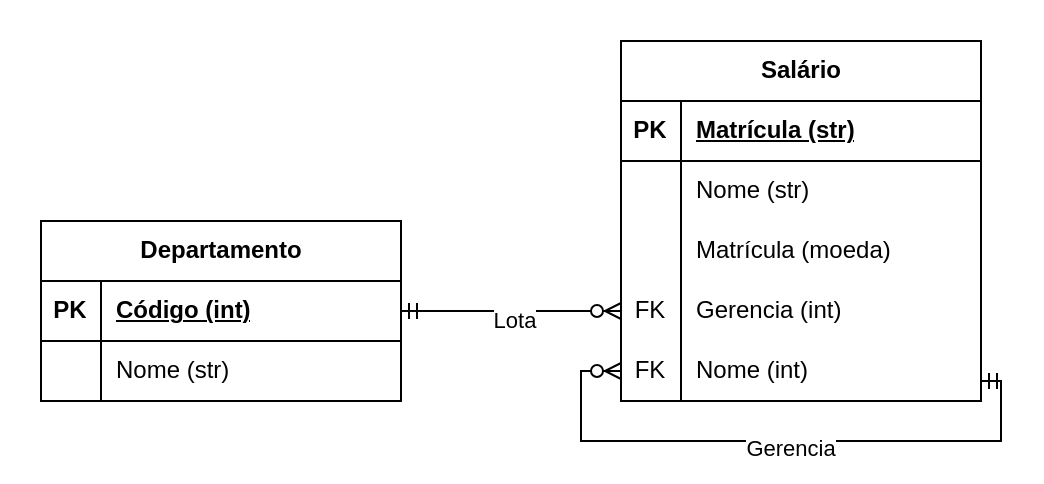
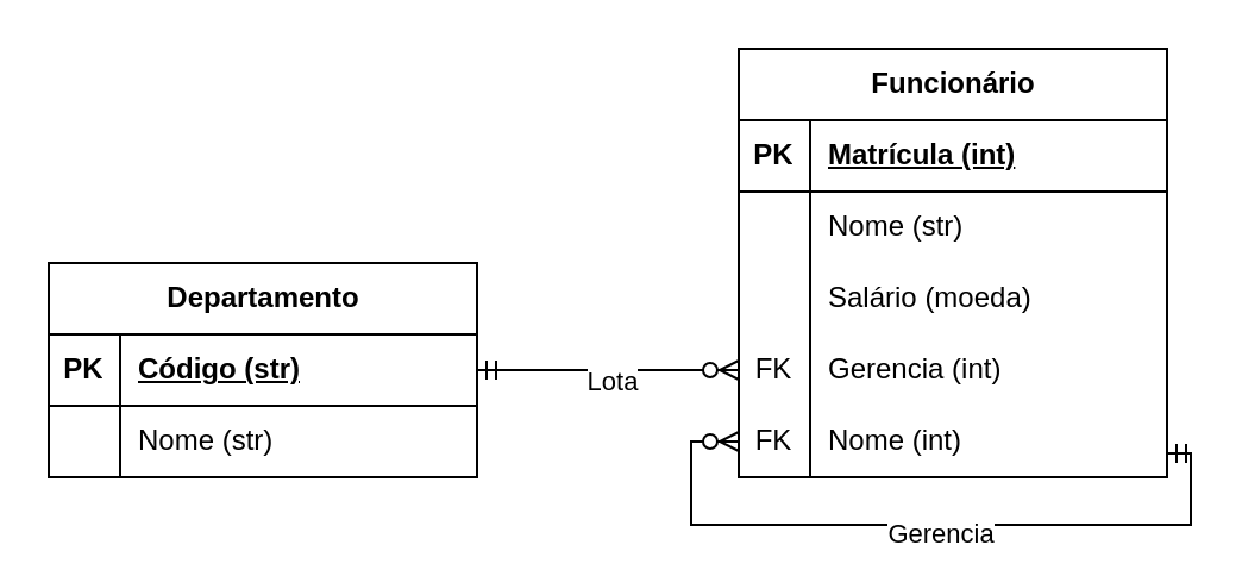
  <mxCell id="0" />
  <mxCell id="1" parent="0" />
  <mxCell id="2" value="Departamento" style="shape=table;startSize=30;container=1;collapsible=1;childLayout=tableLayout;fixedRows=1;rowLines=0;fontStyle=1;align=center;resizeLast=1;html=1;" parent="1" vertex="1"><mxGeometry x="20" y="110" width="180" height="90" as="geometry" /></mxCell>
  <mxCell id="3" value="" style="shape=tableRow;horizontal=0;startSize=0;swimlaneHead=0;swimlaneBody=0;fillColor=none;collapsible=0;dropTarget=0;points=[[0,0.5],[1,0.5]];portConstraint=eastwest;top=0;left=0;right=0;bottom=1;" parent="2" vertex="1"><mxGeometry y="30" width="180" height="30" as="geometry" /></mxCell>
  <mxCell id="4" value="PK" style="shape=partialRectangle;connectable=0;fillColor=none;top=0;left=0;bottom=0;right=0;fontStyle=1;overflow=hidden;whiteSpace=wrap;html=1;" parent="3" vertex="1"><mxGeometry width="30" height="30" as="geometry"><mxRectangle width="30" height="30" as="alternateBounds" /></mxGeometry></mxCell>
- <mxCell id="5" value="Código (int)" style="shape=partialRectangle;connectable=0;fillColor=none;top=0;left=0;bottom=0;right=0;align=left;spacingLeft=6;fontStyle=5;overflow=hidden;whiteSpace=wrap;html=1;" parent="3" vertex="1"><mxGeometry x="30" width="150" height="30" as="geometry"><mxRectangle width="150" height="30" as="alternateBounds" /></mxGeometry></mxCell>
+ <mxCell id="5" value="Código (str)" style="shape=partialRectangle;connectable=0;fillColor=none;top=0;left=0;bottom=0;right=0;align=left;spacingLeft=6;fontStyle=5;overflow=hidden;whiteSpace=wrap;html=1;" parent="3" vertex="1"><mxGeometry x="30" width="150" height="30" as="geometry"><mxRectangle width="150" height="30" as="alternateBounds" /></mxGeometry></mxCell>
  <mxCell id="6" value="" style="shape=tableRow;horizontal=0;startSize=0;swimlaneHead=0;swimlaneBody=0;fillColor=none;collapsible=0;dropTarget=0;points=[[0,0.5],[1,0.5]];portConstraint=eastwest;top=0;left=0;right=0;bottom=0;" parent="2" vertex="1"><mxGeometry y="60" width="180" height="30" as="geometry" /></mxCell>
  <mxCell id="7" value="" style="shape=partialRectangle;connectable=0;fillColor=none;top=0;left=0;bottom=0;right=0;editable=1;overflow=hidden;whiteSpace=wrap;html=1;" parent="6" vertex="1"><mxGeometry width="30" height="30" as="geometry"><mxRectangle width="30" height="30" as="alternateBounds" /></mxGeometry></mxCell>
  <mxCell id="8" value="Nome (str)" style="shape=partialRectangle;connectable=0;fillColor=none;top=0;left=0;bottom=0;right=0;align=left;spacingLeft=6;overflow=hidden;whiteSpace=wrap;html=1;" parent="6" vertex="1"><mxGeometry x="30" width="150" height="30" as="geometry"><mxRectangle width="150" height="30" as="alternateBounds" /></mxGeometry></mxCell>
- <mxCell id="9" value="Salário" style="shape=table;startSize=30;container=1;collapsible=1;childLayout=tableLayout;fixedRows=1;rowLines=0;fontStyle=1;align=center;resizeLast=1;html=1;" parent="1" vertex="1"><mxGeometry x="310" y="20" width="180" height="180" as="geometry" /></mxCell>
+ <mxCell id="9" value="Funcionário" style="shape=table;startSize=30;container=1;collapsible=1;childLayout=tableLayout;fixedRows=1;rowLines=0;fontStyle=1;align=center;resizeLast=1;html=1;" parent="1" vertex="1"><mxGeometry x="310" y="20" width="180" height="180" as="geometry" /></mxCell>
  <mxCell id="10" value="" style="shape=tableRow;horizontal=0;startSize=0;swimlaneHead=0;swimlaneBody=0;fillColor=none;collapsible=0;dropTarget=0;points=[[0,0.5],[1,0.5]];portConstraint=eastwest;top=0;left=0;right=0;bottom=1;" parent="9" vertex="1"><mxGeometry y="30" width="180" height="30" as="geometry" /></mxCell>
  <mxCell id="11" value="PK" style="shape=partialRectangle;connectable=0;fillColor=none;top=0;left=0;bottom=0;right=0;fontStyle=1;overflow=hidden;whiteSpace=wrap;html=1;" parent="10" vertex="1"><mxGeometry width="30" height="30" as="geometry"><mxRectangle width="30" height="30" as="alternateBounds" /></mxGeometry></mxCell>
- <mxCell id="12" value="Matrícula (str)" style="shape=partialRectangle;connectable=0;fillColor=none;top=0;left=0;bottom=0;right=0;align=left;spacingLeft=6;fontStyle=5;overflow=hidden;whiteSpace=wrap;html=1;" parent="10" vertex="1"><mxGeometry x="30" width="150" height="30" as="geometry"><mxRectangle width="150" height="30" as="alternateBounds" /></mxGeometry></mxCell>
+ <mxCell id="12" value="Matrícula (int)" style="shape=partialRectangle;connectable=0;fillColor=none;top=0;left=0;bottom=0;right=0;align=left;spacingLeft=6;fontStyle=5;overflow=hidden;whiteSpace=wrap;html=1;" parent="10" vertex="1"><mxGeometry x="30" width="150" height="30" as="geometry"><mxRectangle width="150" height="30" as="alternateBounds" /></mxGeometry></mxCell>
  <mxCell id="13" value="" style="shape=tableRow;horizontal=0;startSize=0;swimlaneHead=0;swimlaneBody=0;fillColor=none;collapsible=0;dropTarget=0;points=[[0,0.5],[1,0.5]];portConstraint=eastwest;top=0;left=0;right=0;bottom=0;" parent="9" vertex="1"><mxGeometry y="60" width="180" height="30" as="geometry" /></mxCell>
  <mxCell id="14" value="" style="shape=partialRectangle;connectable=0;fillColor=none;top=0;left=0;bottom=0;right=0;editable=1;overflow=hidden;whiteSpace=wrap;html=1;" parent="13" vertex="1"><mxGeometry width="30" height="30" as="geometry"><mxRectangle width="30" height="30" as="alternateBounds" /></mxGeometry></mxCell>
  <mxCell id="15" value="Nome (str)" style="shape=partialRectangle;connectable=0;fillColor=none;top=0;left=0;bottom=0;right=0;align=left;spacingLeft=6;overflow=hidden;whiteSpace=wrap;html=1;" parent="13" vertex="1"><mxGeometry x="30" width="150" height="30" as="geometry"><mxRectangle width="150" height="30" as="alternateBounds" /></mxGeometry></mxCell>
  <mxCell id="16" value="" style="shape=tableRow;horizontal=0;startSize=0;swimlaneHead=0;swimlaneBody=0;fillColor=none;collapsible=0;dropTarget=0;points=[[0,0.5],[1,0.5]];portConstraint=eastwest;top=0;left=0;right=0;bottom=0;" parent="9" vertex="1"><mxGeometry y="90" width="180" height="30" as="geometry" /></mxCell>
  <mxCell id="17" value="" style="shape=partialRectangle;connectable=0;fillColor=none;top=0;left=0;bottom=0;right=0;editable=1;overflow=hidden;whiteSpace=wrap;html=1;" parent="16" vertex="1"><mxGeometry width="30" height="30" as="geometry"><mxRectangle width="30" height="30" as="alternateBounds" /></mxGeometry></mxCell>
- <mxCell id="18" value="Matrícula (moeda)" style="shape=partialRectangle;connectable=0;fillColor=none;top=0;left=0;bottom=0;right=0;align=left;spacingLeft=6;overflow=hidden;whiteSpace=wrap;html=1;" parent="16" vertex="1"><mxGeometry x="30" width="150" height="30" as="geometry"><mxRectangle width="150" height="30" as="alternateBounds" /></mxGeometry></mxCell>
+ <mxCell id="18" value="Salário (moeda)" style="shape=partialRectangle;connectable=0;fillColor=none;top=0;left=0;bottom=0;right=0;align=left;spacingLeft=6;overflow=hidden;whiteSpace=wrap;html=1;" parent="16" vertex="1"><mxGeometry x="30" width="150" height="30" as="geometry"><mxRectangle width="150" height="30" as="alternateBounds" /></mxGeometry></mxCell>
  <mxCell id="19" value="" style="shape=tableRow;horizontal=0;startSize=0;swimlaneHead=0;swimlaneBody=0;fillColor=none;collapsible=0;dropTarget=0;points=[[0,0.5],[1,0.5]];portConstraint=eastwest;top=0;left=0;right=0;bottom=0;" parent="9" vertex="1"><mxGeometry y="120" width="180" height="30" as="geometry" /></mxCell>
  <mxCell id="20" value="FK" style="shape=partialRectangle;connectable=0;fillColor=none;top=0;left=0;bottom=0;right=0;fontStyle=0;overflow=hidden;whiteSpace=wrap;html=1;" parent="19" vertex="1"><mxGeometry width="30" height="30" as="geometry"><mxRectangle width="30" height="30" as="alternateBounds" /></mxGeometry></mxCell>
  <mxCell id="21" value="Gerencia (int)" style="shape=partialRectangle;connectable=0;fillColor=none;top=0;left=0;bottom=0;right=0;align=left;spacingLeft=6;fontStyle=0;overflow=hidden;whiteSpace=wrap;html=1;" parent="19" vertex="1"><mxGeometry x="30" width="150" height="30" as="geometry"><mxRectangle width="150" height="30" as="alternateBounds" /></mxGeometry></mxCell>
  <mxCell id="22" value="" style="shape=tableRow;horizontal=0;startSize=0;swimlaneHead=0;swimlaneBody=0;fillColor=none;collapsible=0;dropTarget=0;points=[[0,0.5],[1,0.5]];portConstraint=eastwest;top=0;left=0;right=0;bottom=0;" parent="9" vertex="1"><mxGeometry y="150" width="180" height="30" as="geometry" /></mxCell>
  <mxCell id="23" value="FK" style="shape=partialRectangle;connectable=0;fillColor=none;top=0;left=0;bottom=0;right=0;fontStyle=0;overflow=hidden;whiteSpace=wrap;html=1;" parent="22" vertex="1"><mxGeometry width="30" height="30" as="geometry"><mxRectangle width="30" height="30" as="alternateBounds" /></mxGeometry></mxCell>
  <mxCell id="24" value="Nome (int)" style="shape=partialRectangle;connectable=0;fillColor=none;top=0;left=0;bottom=0;right=0;align=left;spacingLeft=6;fontStyle=0;overflow=hidden;whiteSpace=wrap;html=1;" parent="22" vertex="1"><mxGeometry x="30" width="150" height="30" as="geometry"><mxRectangle width="150" height="30" as="alternateBounds" /></mxGeometry></mxCell>
  <mxCell id="25" value="" style="edgeStyle=entityRelationEdgeStyle;fontSize=12;html=1;endArrow=ERzeroToMany;startArrow=ERmandOne;rounded=0;entryX=0;entryY=0.5;entryDx=0;entryDy=0;exitX=1;exitY=0.5;exitDx=0;exitDy=0;" parent="1" source="3" target="19" edge="1"><mxGeometry width="100" height="100" relative="1" as="geometry"><mxPoint x="200" y="120" as="sourcePoint" /><mxPoint x="270" y="93" as="targetPoint" /></mxGeometry></mxCell>
  <mxCell id="26" value="Lota" style="edgeLabel;html=1;align=center;verticalAlign=middle;resizable=0;points=[];" parent="25" vertex="1" connectable="0"><mxGeometry x="0.024" y="-4" relative="1" as="geometry"><mxPoint as="offset" /></mxGeometry></mxCell>
  <mxCell id="27" value="" style="edgeStyle=orthogonalEdgeStyle;fontSize=12;html=1;endArrow=ERzeroToMany;startArrow=ERmandOne;rounded=0;elbow=vertical;entryX=0;entryY=0.5;entryDx=0;entryDy=0;" parent="1" target="22" edge="1"><mxGeometry width="100" height="100" relative="1" as="geometry"><mxPoint x="490" y="190" as="sourcePoint" /><mxPoint x="270" y="180" as="targetPoint" /><Array as="points"><mxPoint x="500" y="190" /><mxPoint x="500" y="220" /><mxPoint x="290" y="220" /><mxPoint x="290" y="185" /></Array></mxGeometry></mxCell>
  <mxCell id="28" value="Gerencia" style="edgeLabel;html=1;align=center;verticalAlign=middle;resizable=0;points=[];" parent="27" vertex="1" connectable="0"><mxGeometry x="-0.043" y="3" relative="1" as="geometry"><mxPoint as="offset" /></mxGeometry></mxCell>
